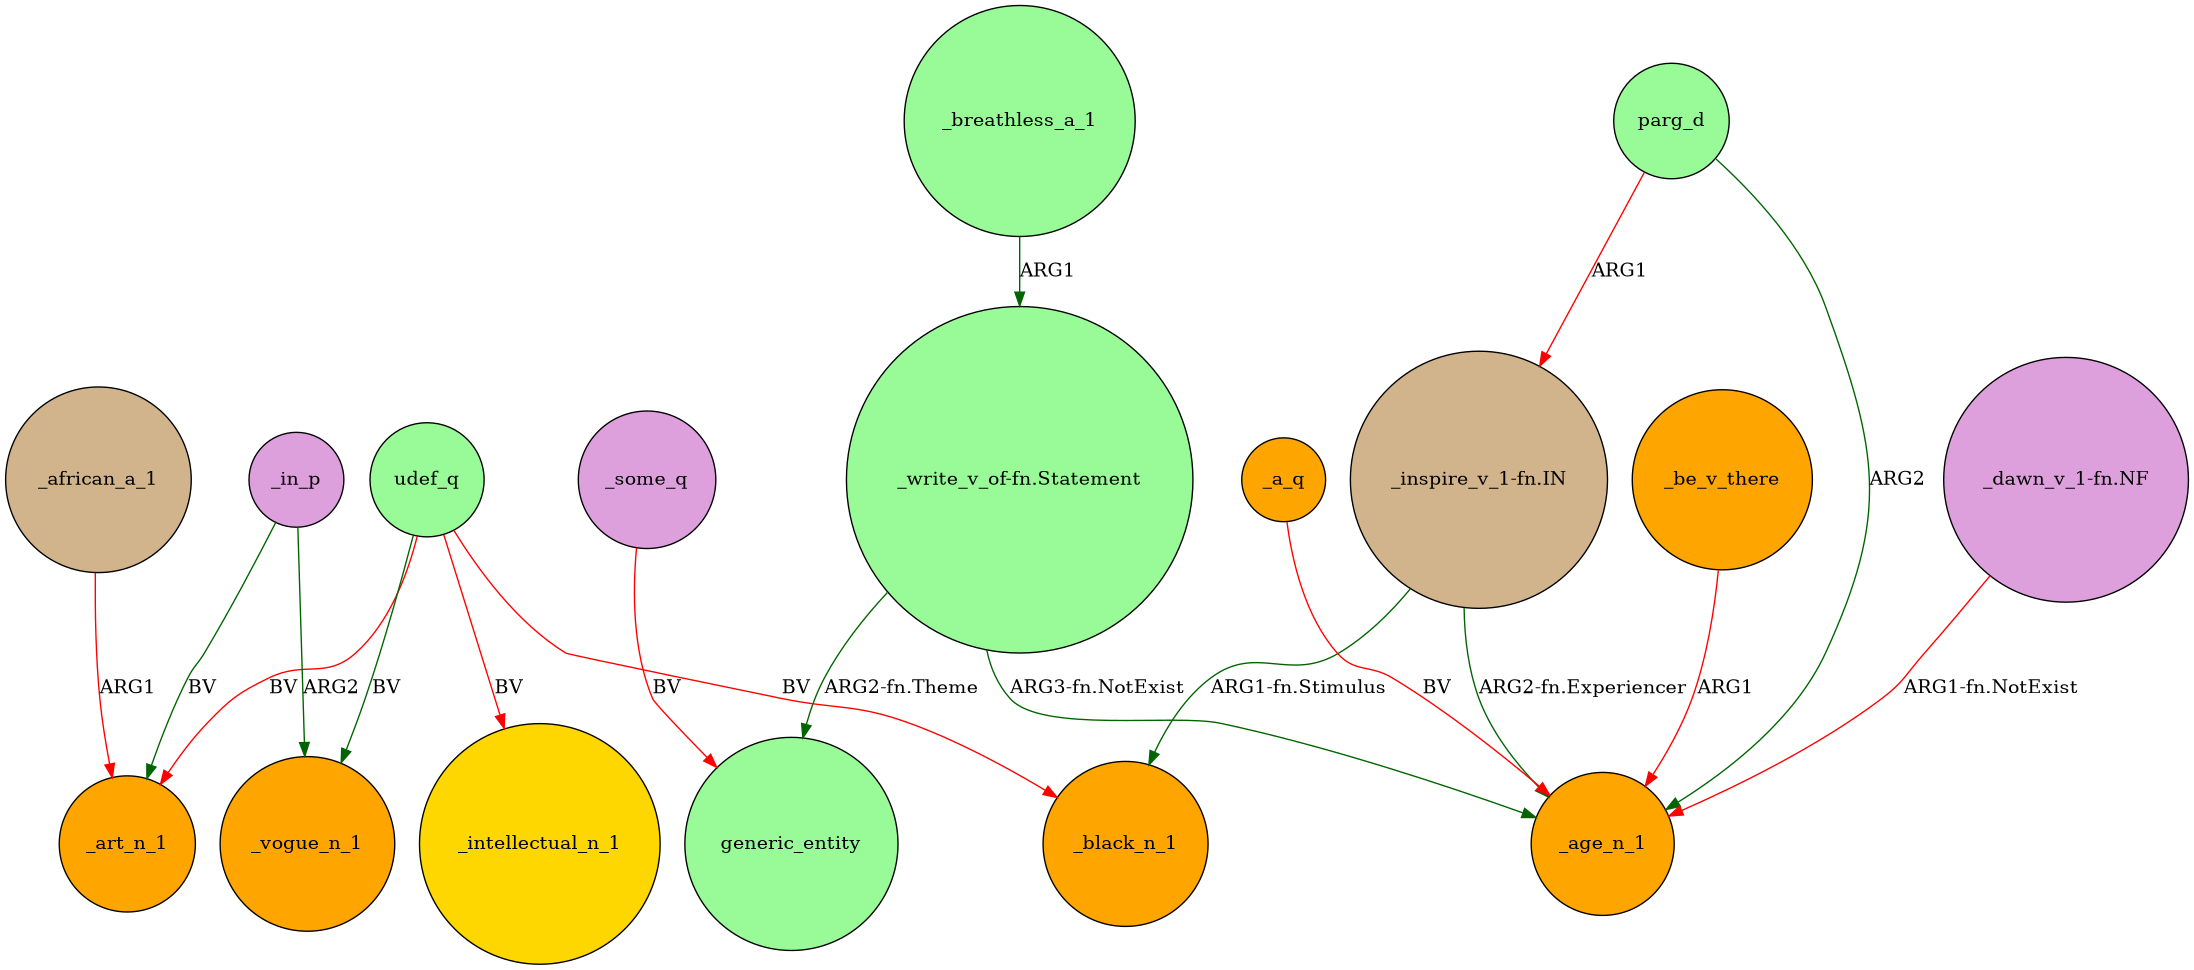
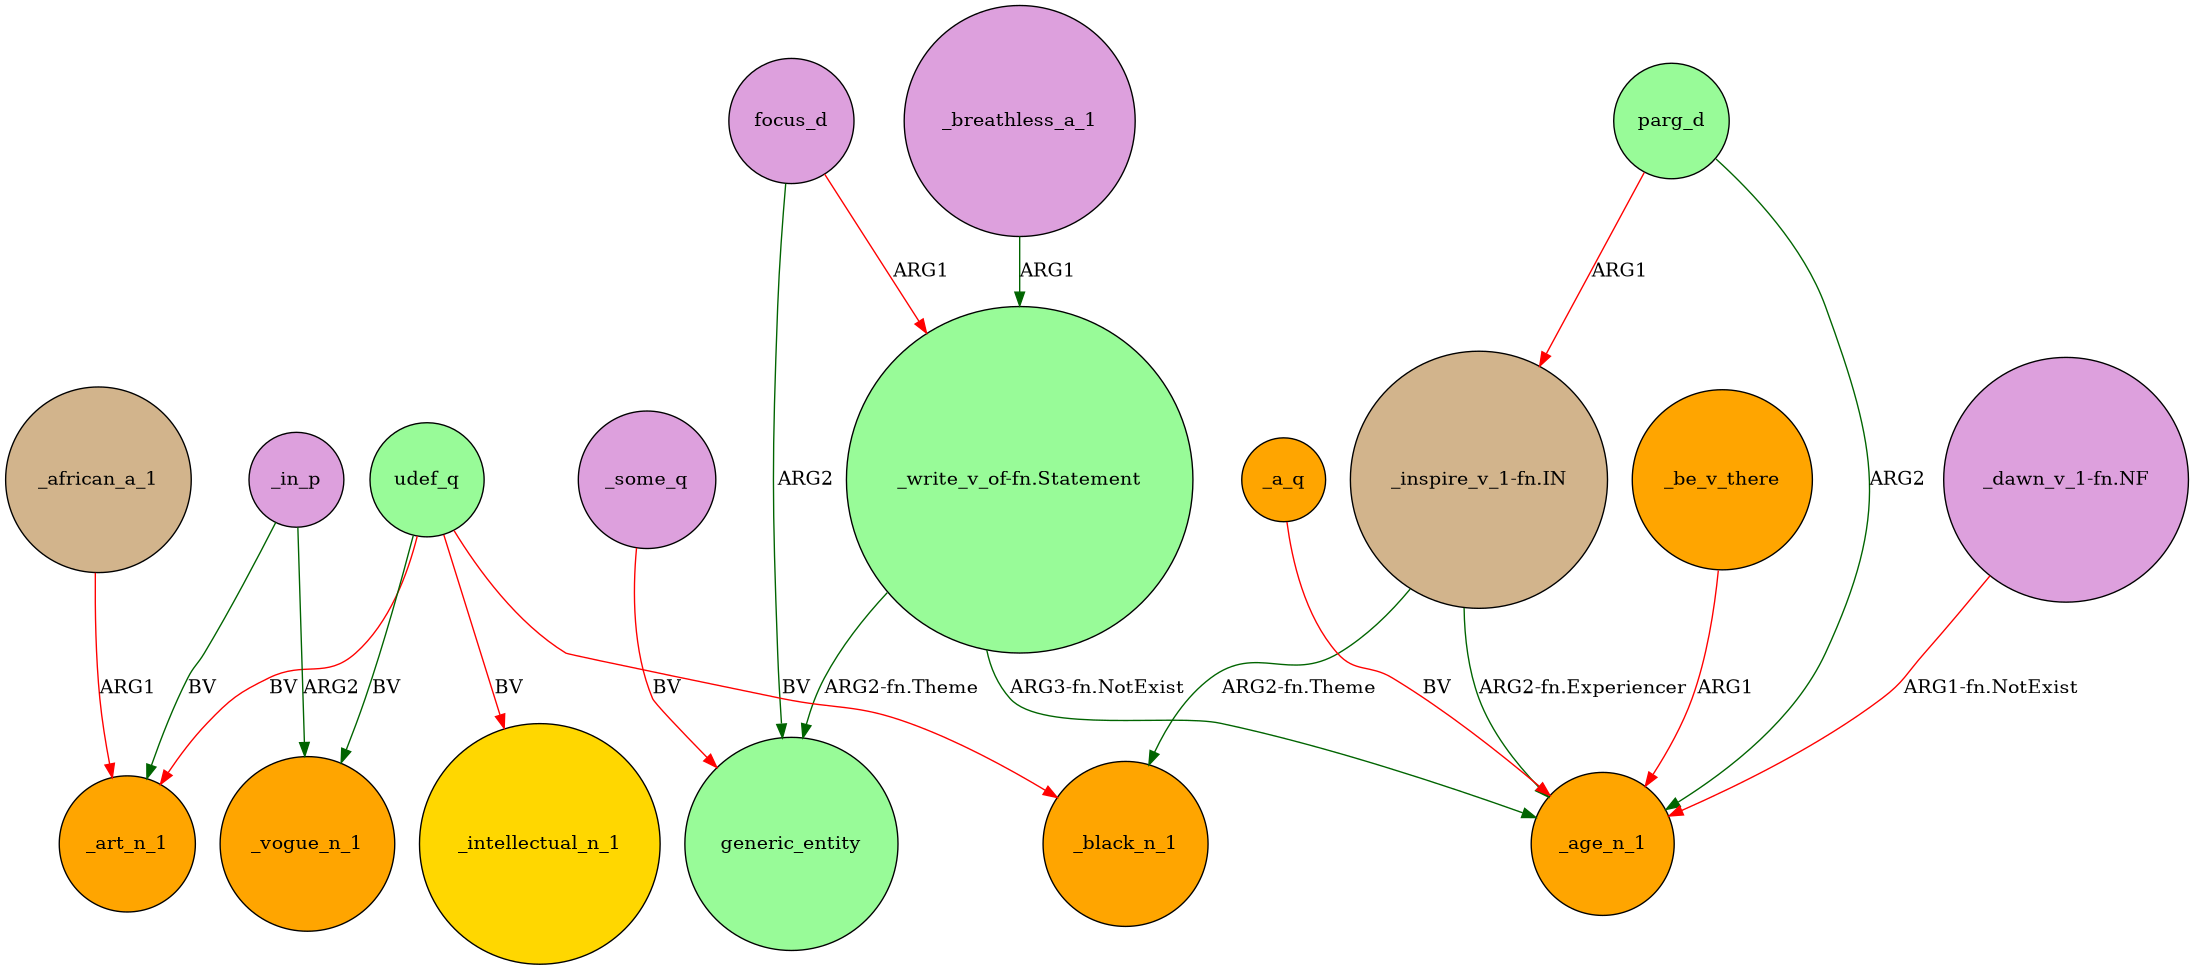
  digraph {
    node [fillcolor=orange shape=circle style=filled]
    edge [color=darkgreen]
    parg_d [fillcolor=palegreen]
    _age_n_1
    "_inspire_v_1-fn.IN" [fillcolor=tan]
    _black_n_1
+   focus_d [fillcolor=plum]
    "_write_v_of-fn.Statement" [fillcolor=palegreen]
    generic_entity [fillcolor=palegreen]
    _intellectual_n_1 [fillcolor=gold]
-   _breathless_a_1 [fillcolor=palegreen]
+   _breathless_a_1 [fillcolor=plum]
    udef_q [fillcolor=palegreen]
    _art_n_1
    _vogue_n_1
    "_dawn_v_1-fn.NF" [fillcolor=plum]
    _in_p [fillcolor=plum]
    _african_a_1 [fillcolor=tan]
    _a_q
    _some_q [fillcolor=plum]
    _be_v_there
    parg_d -> _age_n_1 [label=ARG2]
    parg_d -> "_inspire_v_1-fn.IN" [color=red label=ARG1]
    "_inspire_v_1-fn.IN" -> _age_n_1 [label="ARG2-fn.Experiencer"]
-   "_inspire_v_1-fn.IN" -> _black_n_1 [label="ARG1-fn.Stimulus"]
+   "_inspire_v_1-fn.IN" -> _black_n_1 [label="ARG2-fn.Theme"]
+   focus_d -> "_write_v_of-fn.Statement" [color=red label=ARG1]
+   focus_d -> generic_entity [label=ARG2]
    "_write_v_of-fn.Statement" -> _age_n_1 [label="ARG3-fn.NotExist"]
    "_write_v_of-fn.Statement" -> generic_entity [label="ARG2-fn.Theme"]
    _breathless_a_1 -> "_write_v_of-fn.Statement" [label=ARG1]
    udef_q -> _black_n_1 [color=red label=BV]
    udef_q -> _intellectual_n_1 [color=red label=BV]
    udef_q -> _art_n_1 [color=red label=BV]
    udef_q -> _vogue_n_1 [label=BV]
    "_dawn_v_1-fn.NF" -> _age_n_1 [color=red label="ARG1-fn.NotExist"]
    _in_p -> _art_n_1 [label=BV]
    _in_p -> _vogue_n_1 [label=ARG2]
    _african_a_1 -> _art_n_1 [color=red label=ARG1]
    _a_q -> _age_n_1 [color=red label=BV]
    _some_q -> generic_entity [color=red label=BV]
    _be_v_there -> _age_n_1 [color=red label=ARG1]
  }
